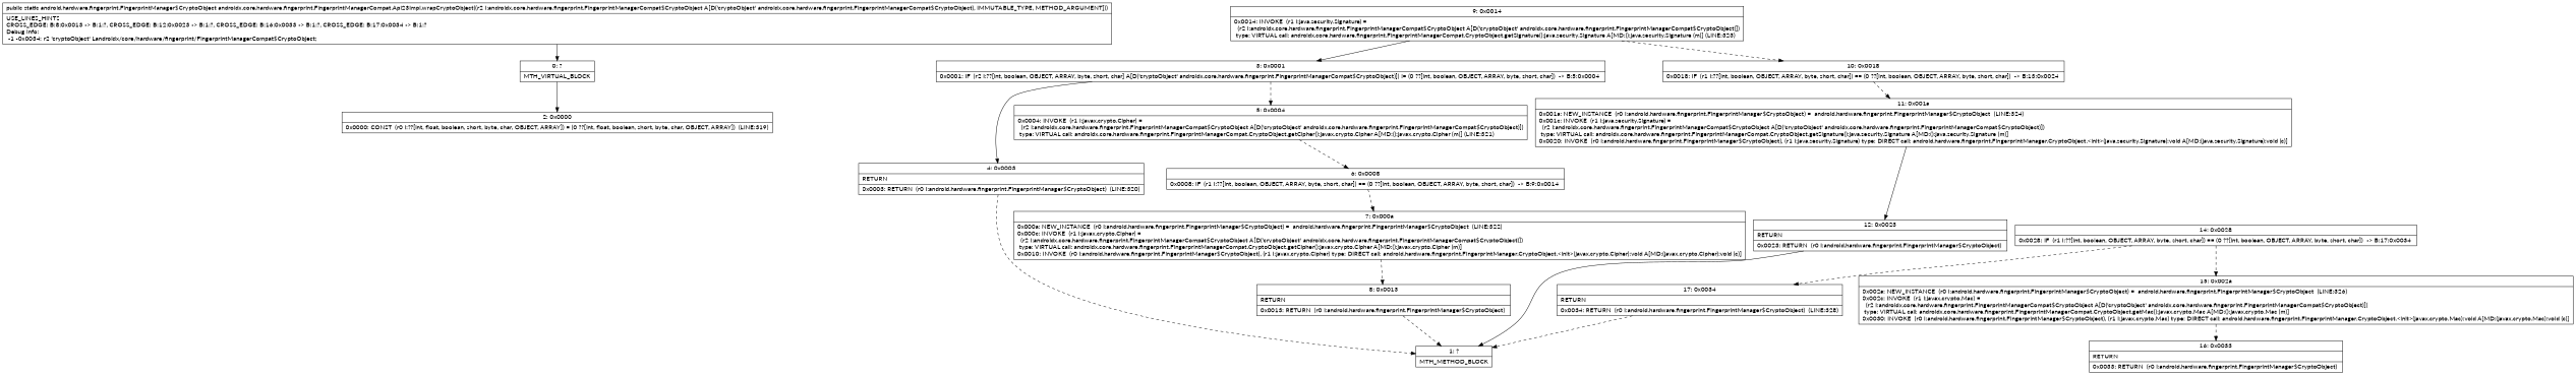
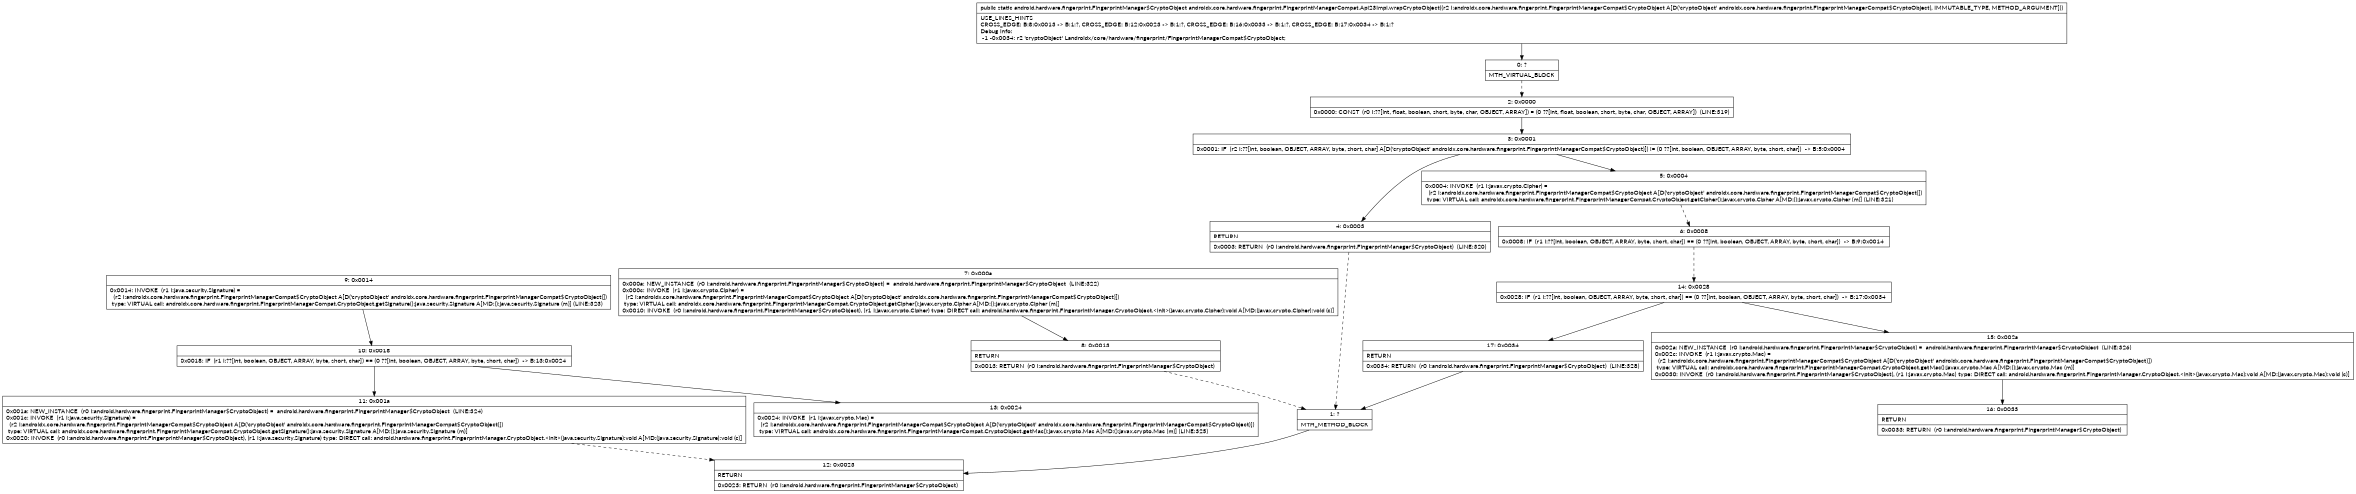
  digraph {
    fontname=Lato
    node [fontname=Lato shape=record]
    edge [fontname=Lato]
    n1 [label="{0\:\ ?|MTH_VIRTUAL_BLOCK\l}"]
    n2 [label="{2\:\ 0x0000|0x0000: CONST  (r0 I:??[int, float, boolean, short, byte, char, OBJECT, ARRAY]) = (0 ??[int, float, boolean, short, byte, char, OBJECT, ARRAY])  (LINE:319)\l}"]
    n3 [label="{3\:\ 0x0001|0x0001: IF  (r2 I:??[int, boolean, OBJECT, ARRAY, byte, short, char] A[D('cryptoObject' androidx.core.hardware.fingerprint.FingerprintManagerCompat$CryptoObject)]) != (0 ??[int, boolean, OBJECT, ARRAY, byte, short, char])  \-\> B:5:0x0004 \l}"]
    n4 [label="{4\:\ 0x0003|RETURN\l|0x0003: RETURN  (r0 I:android.hardware.fingerprint.FingerprintManager$CryptoObject)  (LINE:320)\l}"]
    n5 [label="{5\:\ 0x0004|0x0004: INVOKE  (r1 I:javax.crypto.Cipher) = \l  (r2 I:androidx.core.hardware.fingerprint.FingerprintManagerCompat$CryptoObject A[D('cryptoObject' androidx.core.hardware.fingerprint.FingerprintManagerCompat$CryptoObject)])\l type: VIRTUAL call: androidx.core.hardware.fingerprint.FingerprintManagerCompat.CryptoObject.getCipher():javax.crypto.Cipher A[MD:():javax.crypto.Cipher (m)] (LINE:321)\l}"]
    n6 [label="{1\:\ ?|MTH_METHOD_BLOCK\l}"]
    n7 [label="{6\:\ 0x0008|0x0008: IF  (r1 I:??[int, boolean, OBJECT, ARRAY, byte, short, char]) == (0 ??[int, boolean, OBJECT, ARRAY, byte, short, char])  \-\> B:9:0x0014 \l}"]
    n8 [label="{7\:\ 0x000a|0x000a: NEW_INSTANCE  (r0 I:android.hardware.fingerprint.FingerprintManager$CryptoObject) =  android.hardware.fingerprint.FingerprintManager$CryptoObject  (LINE:322)\l0x000c: INVOKE  (r1 I:javax.crypto.Cipher) = \l  (r2 I:androidx.core.hardware.fingerprint.FingerprintManagerCompat$CryptoObject A[D('cryptoObject' androidx.core.hardware.fingerprint.FingerprintManagerCompat$CryptoObject)])\l type: VIRTUAL call: androidx.core.hardware.fingerprint.FingerprintManagerCompat.CryptoObject.getCipher():javax.crypto.Cipher A[MD:():javax.crypto.Cipher (m)]\l0x0010: INVOKE  (r0 I:android.hardware.fingerprint.FingerprintManager$CryptoObject), (r1 I:javax.crypto.Cipher) type: DIRECT call: android.hardware.fingerprint.FingerprintManager.CryptoObject.\<init\>(javax.crypto.Cipher):void A[MD:(javax.crypto.Cipher):void (c)]\l}"]
    n9 [label="{8\:\ 0x0013|RETURN\l|0x0013: RETURN  (r0 I:android.hardware.fingerprint.FingerprintManager$CryptoObject) \l}"]
    n10 [label="{9\:\ 0x0014|0x0014: INVOKE  (r1 I:java.security.Signature) = \l  (r2 I:androidx.core.hardware.fingerprint.FingerprintManagerCompat$CryptoObject A[D('cryptoObject' androidx.core.hardware.fingerprint.FingerprintManagerCompat$CryptoObject)])\l type: VIRTUAL call: androidx.core.hardware.fingerprint.FingerprintManagerCompat.CryptoObject.getSignature():java.security.Signature A[MD:():java.security.Signature (m)] (LINE:323)\l}"]
    n11 [label="{10\:\ 0x0018|0x0018: IF  (r1 I:??[int, boolean, OBJECT, ARRAY, byte, short, char]) == (0 ??[int, boolean, OBJECT, ARRAY, byte, short, char])  \-\> B:13:0x0024 \l}"]
    n12 [label="{11\:\ 0x001a|0x001a: NEW_INSTANCE  (r0 I:android.hardware.fingerprint.FingerprintManager$CryptoObject) =  android.hardware.fingerprint.FingerprintManager$CryptoObject  (LINE:324)\l0x001c: INVOKE  (r1 I:java.security.Signature) = \l  (r2 I:androidx.core.hardware.fingerprint.FingerprintManagerCompat$CryptoObject A[D('cryptoObject' androidx.core.hardware.fingerprint.FingerprintManagerCompat$CryptoObject)])\l type: VIRTUAL call: androidx.core.hardware.fingerprint.FingerprintManagerCompat.CryptoObject.getSignature():java.security.Signature A[MD:():java.security.Signature (m)]\l0x0020: INVOKE  (r0 I:android.hardware.fingerprint.FingerprintManager$CryptoObject), (r1 I:java.security.Signature) type: DIRECT call: android.hardware.fingerprint.FingerprintManager.CryptoObject.\<init\>(java.security.Signature):void A[MD:(java.security.Signature):void (c)]\l}"]
+   n13 [label="{13\:\ 0x0024|0x0024: INVOKE  (r1 I:javax.crypto.Mac) = \l  (r2 I:androidx.core.hardware.fingerprint.FingerprintManagerCompat$CryptoObject A[D('cryptoObject' androidx.core.hardware.fingerprint.FingerprintManagerCompat$CryptoObject)])\l type: VIRTUAL call: androidx.core.hardware.fingerprint.FingerprintManagerCompat.CryptoObject.getMac():javax.crypto.Mac A[MD:():javax.crypto.Mac (m)] (LINE:325)\l}"]
    n14 [label="{12\:\ 0x0023|RETURN\l|0x0023: RETURN  (r0 I:android.hardware.fingerprint.FingerprintManager$CryptoObject) \l}"]
    n15 [label="{14\:\ 0x0028|0x0028: IF  (r1 I:??[int, boolean, OBJECT, ARRAY, byte, short, char]) == (0 ??[int, boolean, OBJECT, ARRAY, byte, short, char])  \-\> B:17:0x0034 \l}"]
    n16 [label="{15\:\ 0x002a|0x002a: NEW_INSTANCE  (r0 I:android.hardware.fingerprint.FingerprintManager$CryptoObject) =  android.hardware.fingerprint.FingerprintManager$CryptoObject  (LINE:326)\l0x002c: INVOKE  (r1 I:javax.crypto.Mac) = \l  (r2 I:androidx.core.hardware.fingerprint.FingerprintManagerCompat$CryptoObject A[D('cryptoObject' androidx.core.hardware.fingerprint.FingerprintManagerCompat$CryptoObject)])\l type: VIRTUAL call: androidx.core.hardware.fingerprint.FingerprintManagerCompat.CryptoObject.getMac():javax.crypto.Mac A[MD:():javax.crypto.Mac (m)]\l0x0030: INVOKE  (r0 I:android.hardware.fingerprint.FingerprintManager$CryptoObject), (r1 I:javax.crypto.Mac) type: DIRECT call: android.hardware.fingerprint.FingerprintManager.CryptoObject.\<init\>(javax.crypto.Mac):void A[MD:(javax.crypto.Mac):void (c)]\l}"]
    n17 [label="{17\:\ 0x0034|RETURN\l|0x0034: RETURN  (r0 I:android.hardware.fingerprint.FingerprintManager$CryptoObject)  (LINE:328)\l}"]
    n18 [label="{16\:\ 0x0033|RETURN\l|0x0033: RETURN  (r0 I:android.hardware.fingerprint.FingerprintManager$CryptoObject) \l}"]
    n19 [label="{public static android.hardware.fingerprint.FingerprintManager$CryptoObject androidx.core.hardware.fingerprint.FingerprintManagerCompat.Api23Impl.wrapCryptoObject((r2 I:androidx.core.hardware.fingerprint.FingerprintManagerCompat$CryptoObject A[D('cryptoObject' androidx.core.hardware.fingerprint.FingerprintManagerCompat$CryptoObject), IMMUTABLE_TYPE, METHOD_ARGUMENT]))  | USE_LINES_HINTS\lCROSS_EDGE: B:8:0x0013 \-\> B:1:?, CROSS_EDGE: B:12:0x0023 \-\> B:1:?, CROSS_EDGE: B:16:0x0033 \-\> B:1:?, CROSS_EDGE: B:17:0x0034 \-\> B:1:?\lDebug Info:\l  \-1 \-0x0034: r2 'cryptoObject' Landroidx\/core\/hardware\/fingerprint\/FingerprintManagerCompat$CryptoObject;\l}"]
-   n1 -> n2
-   n10 -> n3
+   n1 -> n2 [style=dashed]
+   n2 -> n3
    n3 -> n4 [style=solid]
-   n3 -> n5 [style=dashed]
+   n3 -> n5
    n4 -> n6 [style=dashed]
    n5 -> n7 [style=dashed]
-   n7 -> n8 [style=dashed]
-   n8 -> n9 [style=dashed]
+   n7 -> n15 [style=dashed]
+   n8 -> n9
    n9 -> n6 [style=dashed]
-   n10 -> n11 [style=dashed]
-   n11 -> n12 [style=dashed]
-   n12 -> n14
-   n14 -> n6
-   n15 -> n16 [style=dashed]
-   n15 -> n17 [style=dashed]
-   n16 -> n18 [style=dashed]
-   n17 -> n6 [style=dashed]
+   n10 -> n11
+   n11 -> n12 [style=solid]
+   n11 -> n13
+   n12 -> n14 [style=dashed]
+   n6 -> n14
+   n15 -> n16 [style=solid]
+   n15 -> n17
+   n16 -> n18
+   n17 -> n6
    n19 -> n1
  }
